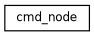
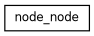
  digraph {
    rankdir=TB
-   n1 [color=black fillcolor=white fontname=Helvetica fontsize=10 height=0.2 label=cmd_node shape=record style=filled width=0.4]
+   n1 [color=black fillcolor=white fontname=Helvetica fontsize=10 height=0.2 label=node_node shape=record style=filled width=0.4]
  }
